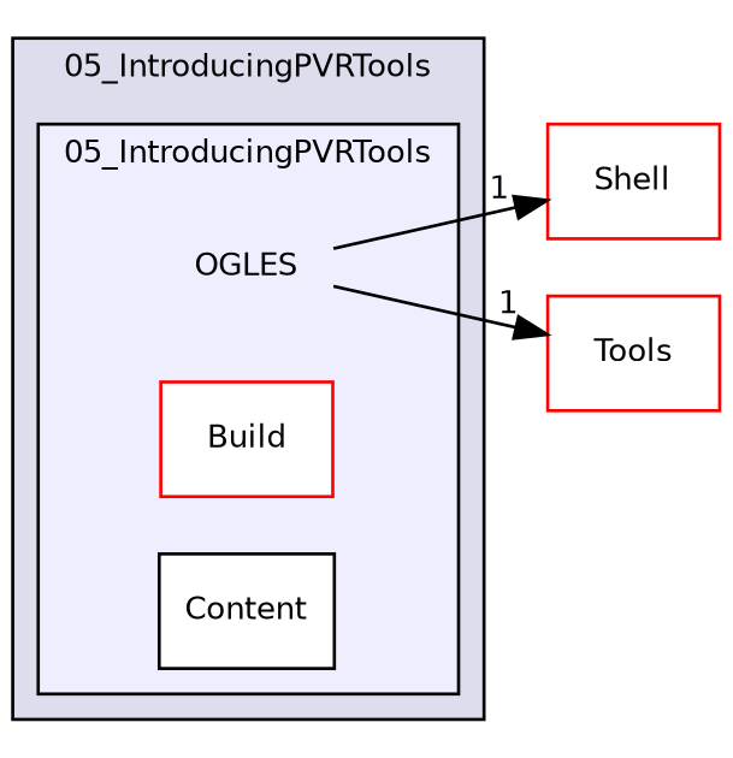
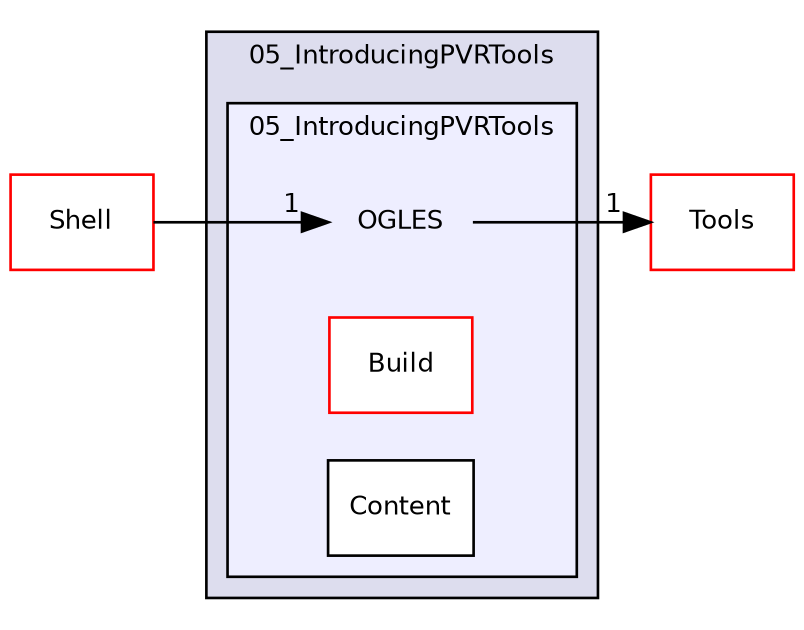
  digraph {
    compound=true
    rankdir=LR
    node [fontname=Helvetica fontsize=10 shape=box color=red fillcolor=white style=filled]
    edge [headlabel=1 labeldistance=1.5 labelfontname=Helvetica labelfontsize=10]
    n1 [label=OGLES shape=plaintext color="" fillcolor="" style=""]
    n2 [label=Build]
    n3 [color=black label=Content]
    n4 [label=Shell]
    n5 [label=Tools]
    subgraph cluster_1 {
      bgcolor="#ddddee"
      fontname=Helvetica
      fontsize=10
      label="05_IntroducingPVRTools"
      pencolor=black
      subgraph cluster_2 {
        bgcolor="#eeeeff"
        fontname=Helvetica
        fontsize=10
        pencolor=black
        n1
        n2
        n3
      }
    }
-   n1 -> n4
+   n4 -> n1
    n1 -> n5
  }
